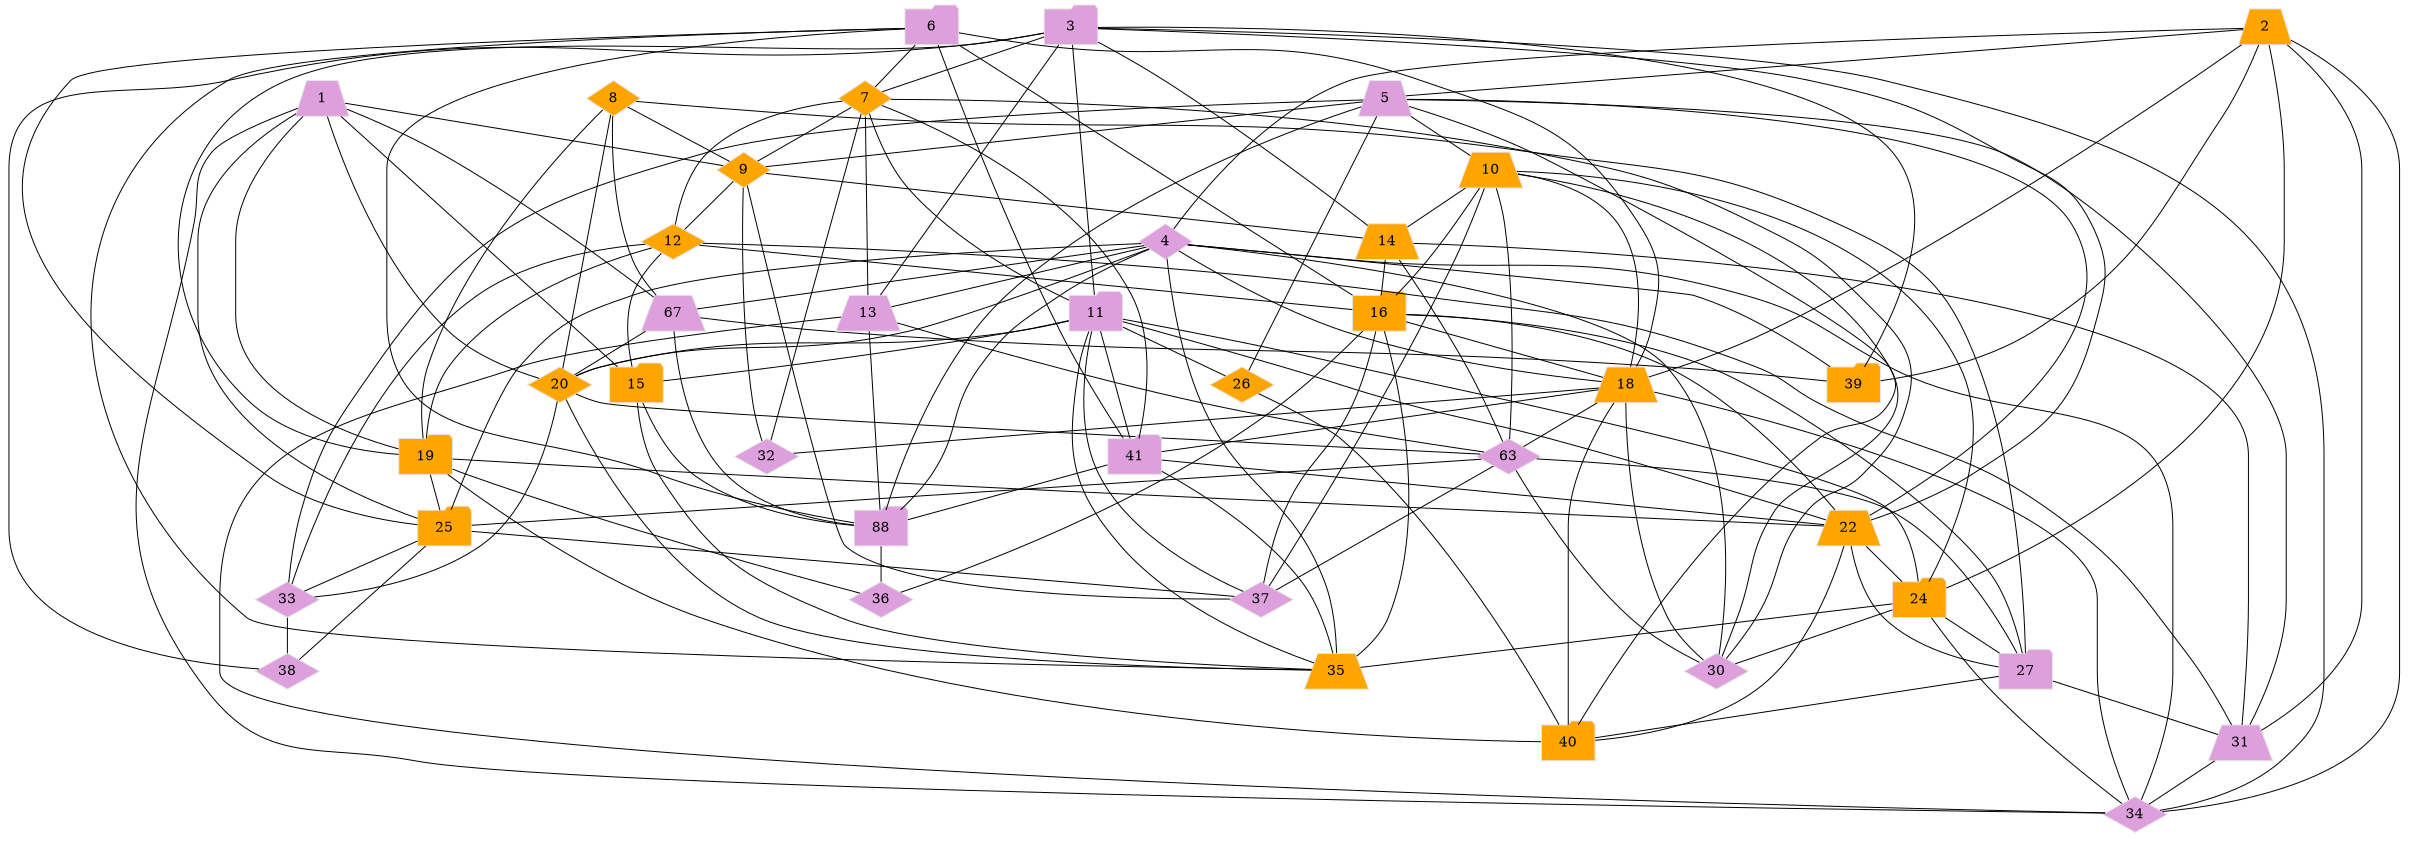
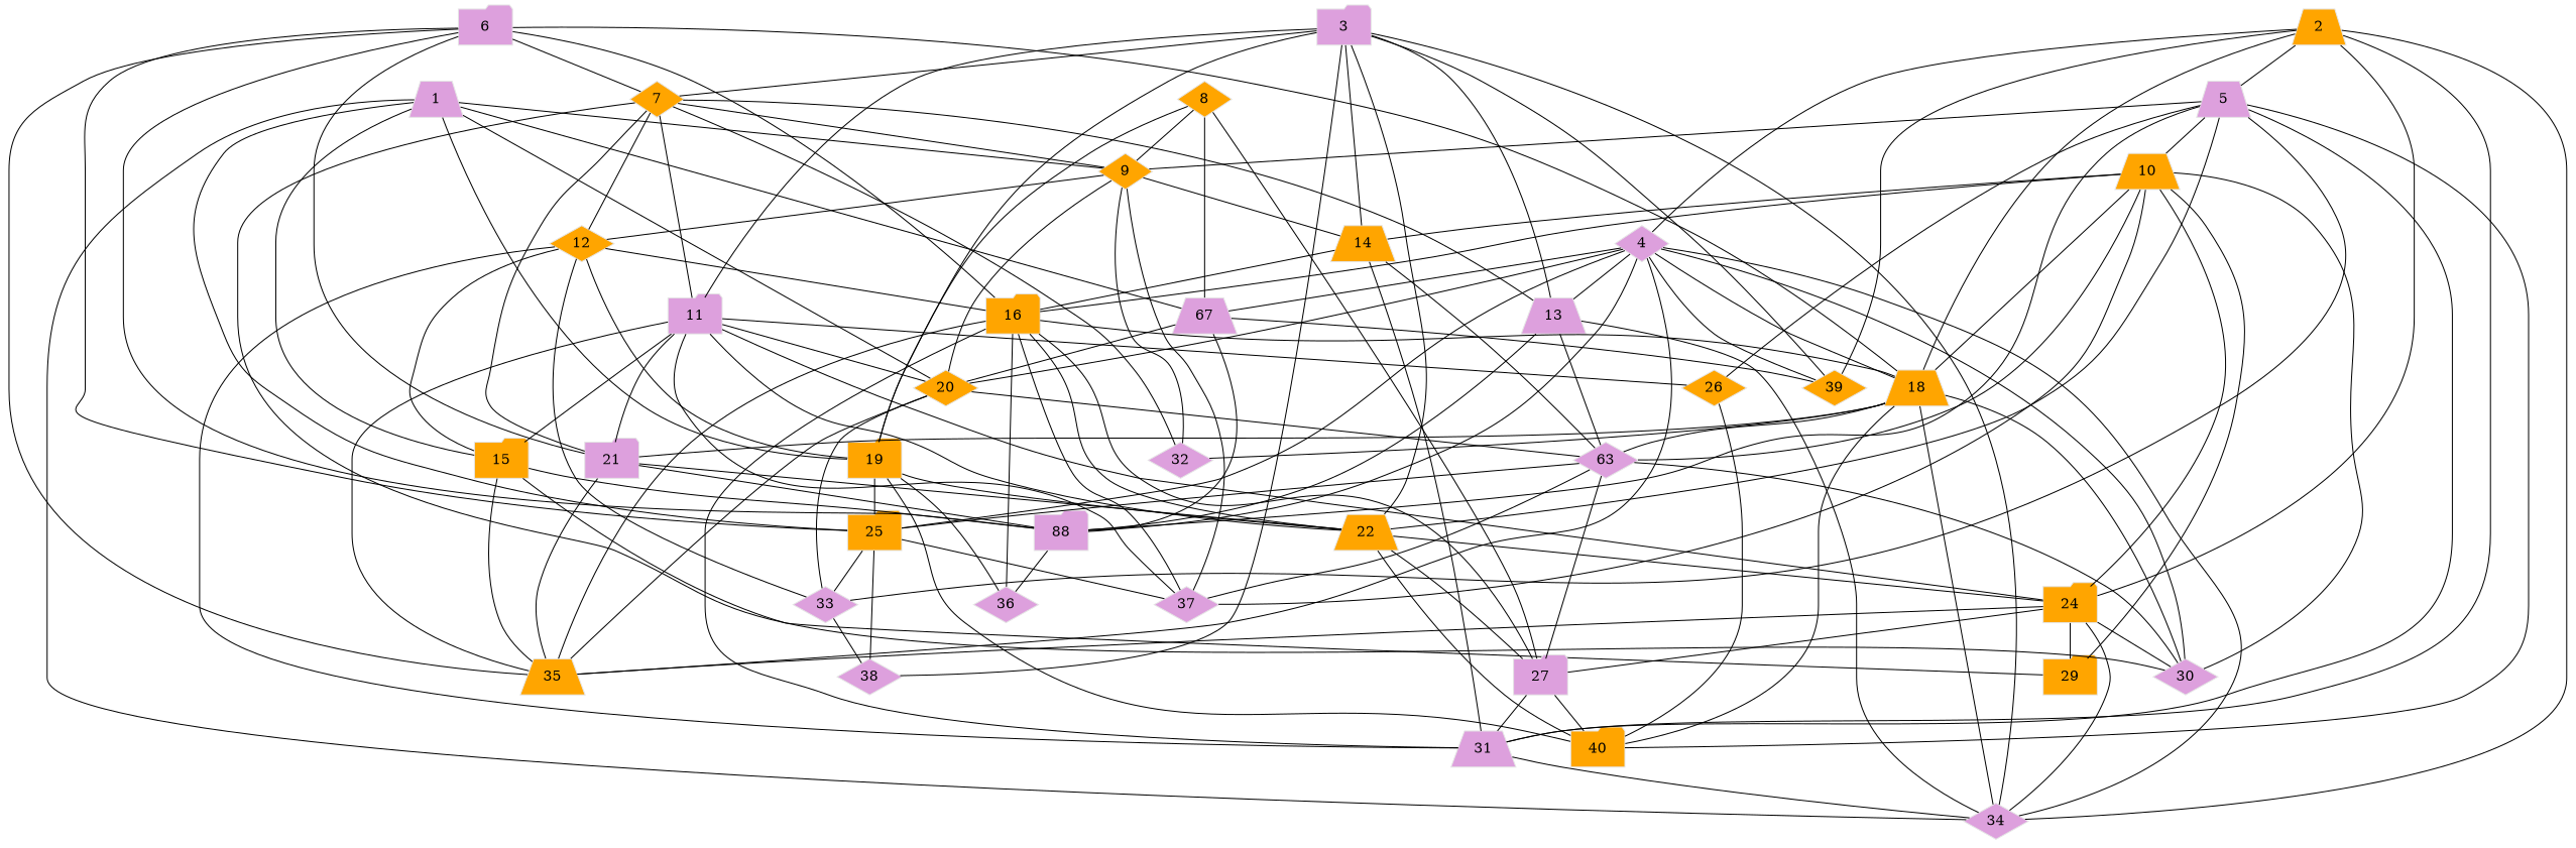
  graph {
    node [color=gray90 fillcolor=plum shape=diamond style=filled]
    edge [weight=1.0]
    1 [shape=trapezium]
    9 [fillcolor=orange]
    15 [fillcolor=orange shape=folder]
    n4 [label=67 shape=trapezium]
    19 [fillcolor=orange shape=folder]
    20 [fillcolor=orange]
    25 [fillcolor=orange shape=folder]
    34
    14 [fillcolor=orange shape=trapezium]
    12 [fillcolor=orange]
    32
    37
    n13 [label=88 shape=folder]
    35 [fillcolor=orange shape=trapezium]
-   39 [fillcolor=orange shape=folder]
+   29 [fillcolor=orange shape=folder]
+   39 [fillcolor=orange]
    22 [fillcolor=orange shape=trapezium]
    40 [fillcolor=orange shape=folder]
    36
    33
    n21 [label=63]
    38
    2 [fillcolor=orange shape=trapezium]
    4
    5 [shape=trapezium]
    18 [fillcolor=orange shape=trapezium]
    24 [fillcolor=orange shape=folder]
    31 [shape=trapezium]
    13 [shape=trapezium]
    30
    10 [fillcolor=orange shape=trapezium]
    26 [fillcolor=orange]
-   21 [shape=folder label=41]
+   21 [shape=folder]
    27 [shape=folder]
    3 [shape=folder]
    7 [fillcolor=orange]
    11 [shape=folder]
    16 [fillcolor=orange shape=folder]
    6 [shape=folder]
    8 [fillcolor=orange]
    1 -- 9
    1 -- 15 [weight=2.0]
    1 -- n4
    1 -- 19
    1 -- 20
    1 -- 25
    1 -- 34
-   8 -- 20
+   9 -- 20
    9 -- 14
    9 -- 12
    9 -- 32
    9 -- 37
    15 -- n13 [weight=2.0]
    15 -- 35
+   15 -- 29 [weight=2.0]
    n4 -- 20
    n4 -- n13
    n4 -- 39
    19 -- 25
    19 -- 22 [weight=2.0]
    19 -- 40 [weight=2.0]
    19 -- 36
    20 -- 35
    20 -- 33
    20 -- n21 [weight=2.0]
    25 -- 37
    25 -- 33
    25 -- 38
    14 -- n21
    14 -- 31
    14 -- 16
    12 -- 15
    12 -- 19
    12 -- 33
    12 -- 31
    12 -- 16
    n13 -- 36
    22 -- 40
    22 -- 24 [weight=2.0]
    22 -- 27
    33 -- 38
    n21 -- 25 [weight=3.0]
    n21 -- 37
    n21 -- 30
    n21 -- 27
    2 -- 34
    2 -- 39
    2 -- 4
    2 -- 5
    2 -- 18
    2 -- 24 [weight=2.0]
    2 -- 31
    4 -- n4
    4 -- 20
    4 -- 25
    4 -- 34
    4 -- n13 [weight=2.0]
    4 -- 35
    4 -- 39
    4 -- 18
    4 -- 13
    4 -- 30
    5 -- 9
    5 -- n13
    5 -- 22 [weight=2.0]
    5 -- 40
    5 -- 33 [weight=2.0]
    5 -- 31
    5 -- 10
    5 -- 26 [weight=2.0]
    18 -- 34
    18 -- 32
    18 -- 40 [weight=2.0]
    18 -- n21
    18 -- 30
    18 -- 21
    24 -- 34
    24 -- 35 [weight=2.0]
+   24 -- 29
    24 -- 30
    24 -- 27
    31 -- 34
    13 -- 34
    13 -- n13
    13 -- n21
    10 -- 14
    10 -- 37 [weight=2.0]
+   10 -- 29
    10 -- n21
    10 -- 18
    10 -- 24
    10 -- 30
    10 -- 16
    26 -- 40
    21 -- n13
    21 -- 35
    21 -- 22
    27 -- 40
    27 -- 31
    3 -- 19
    3 -- 34
    3 -- 14
    3 -- 39
    3 -- 22
    3 -- 38 [weight=2.0]
    3 -- 13
    3 -- 7
    3 -- 11
    7 -- 9
    7 -- 12 [weight=2.0]
    7 -- 32 [weight=2.0]
    7 -- 13
    7 -- 30
    7 -- 21
    7 -- 11
    11 -- 15
    11 -- 20
    11 -- 37
    11 -- 35
    11 -- 22
    11 -- 24
    11 -- 26
    11 -- 21
    16 -- 37 [weight=2.0]
    16 -- 35
    16 -- 22
    16 -- 36
    16 -- 18
+   16 -- 31 [weight=2.0]
    16 -- 27
    6 -- 25
    6 -- n13
    6 -- 35
    6 -- 18
    6 -- 21 [weight=2.0]
    6 -- 7 [weight=2.0]
    6 -- 16 [weight=2.0]
    8 -- 9 [weight=2.0]
    8 -- n4 [weight=3.0]
    8 -- 19
    8 -- 27 [weight=2.0]
  }
